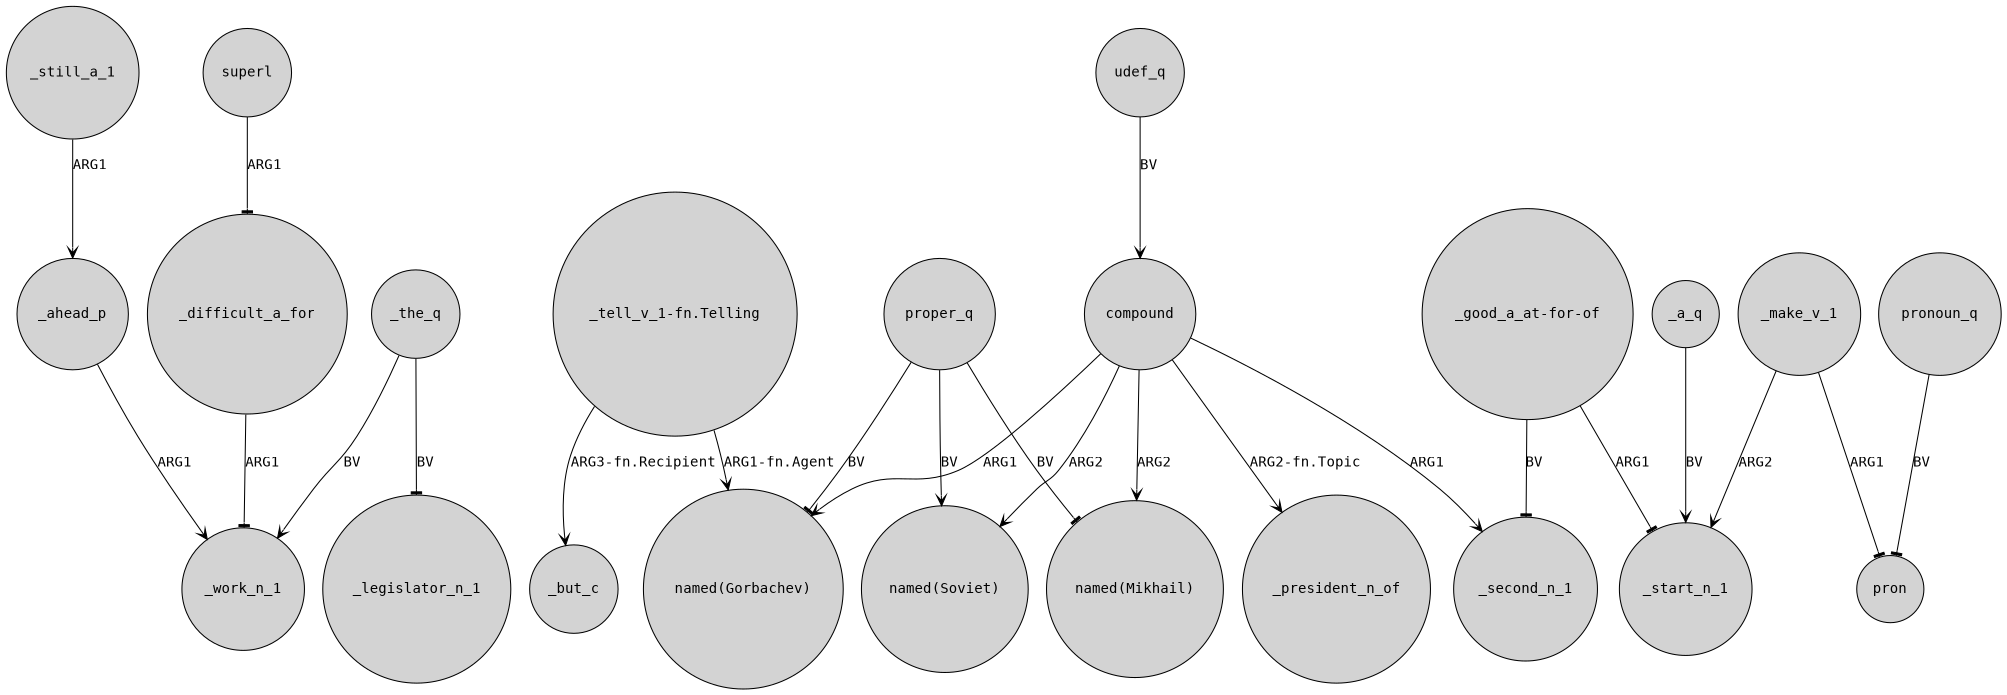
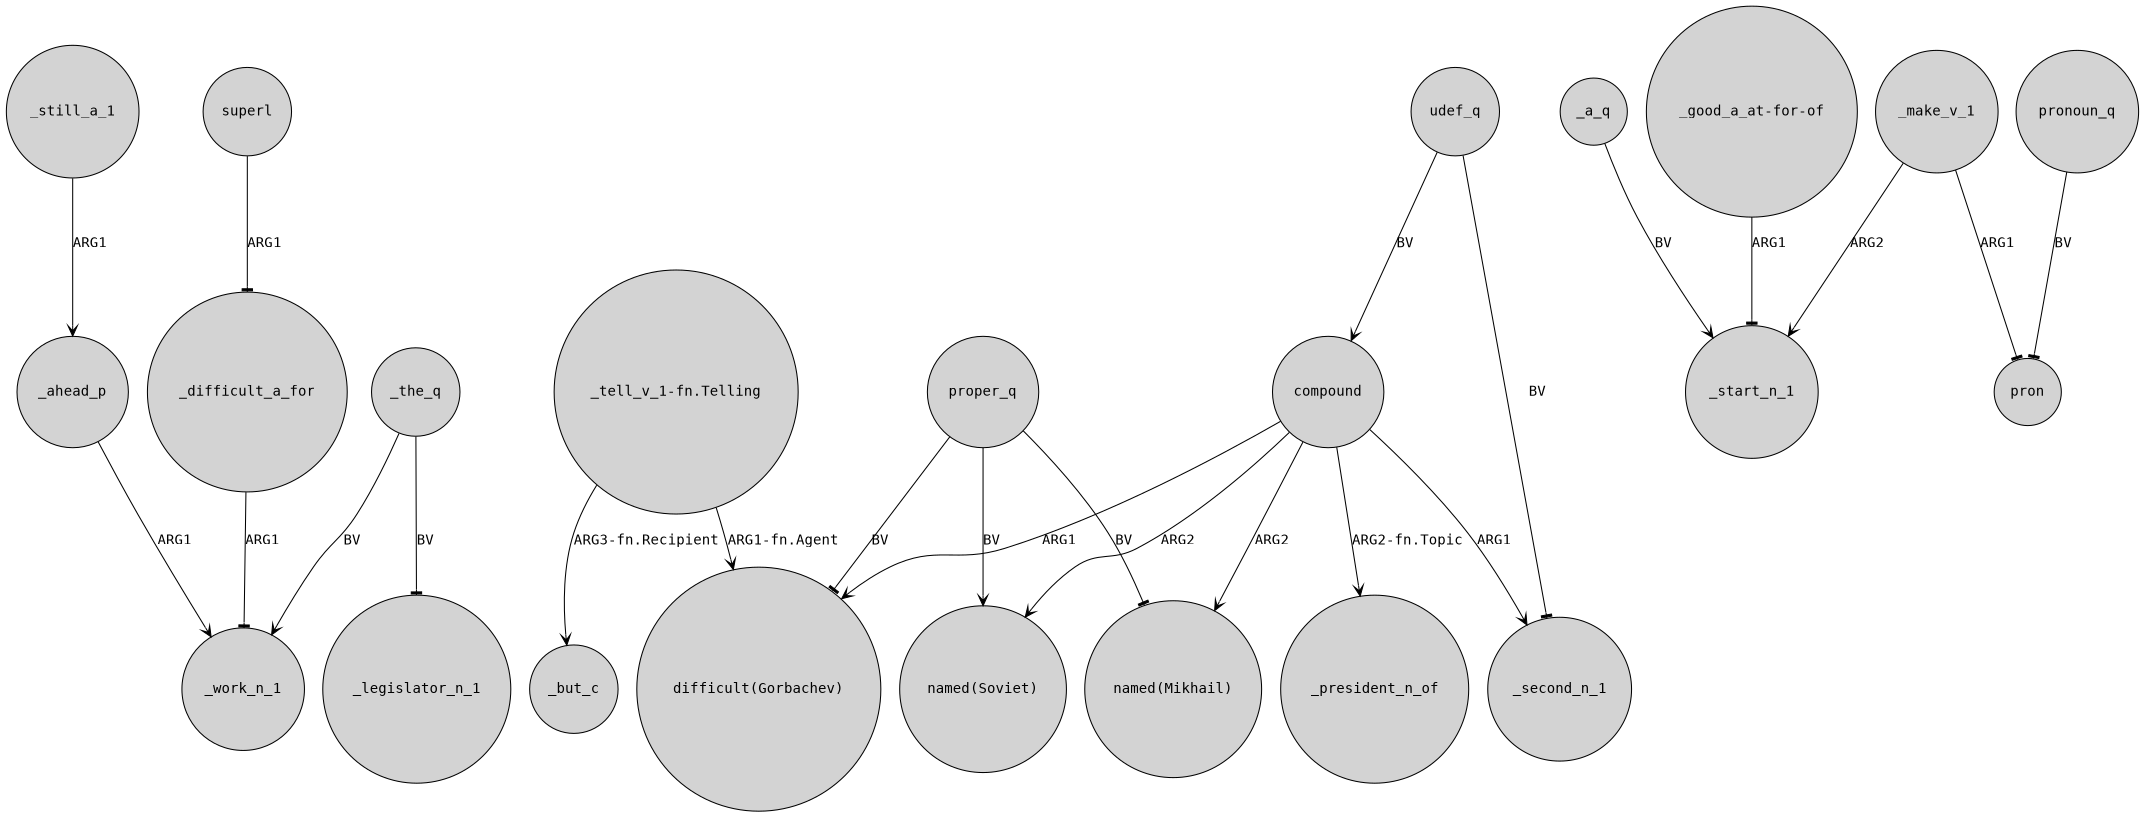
  digraph {
    fontname="DejaVu Sans Mono"
    node [fontname="DejaVu Sans Mono" shape=circle style=filled]
    edge [arrowhead=vee fontname="DejaVu Sans Mono"]
    _difficult_a_for
    _work_n_1
    "_tell_v_1-fn.Telling"
-   "named(Gorbachev)"
+   "named(Gorbachev)" [label="difficult(Gorbachev)"]
    _but_c
    _a_q
    _start_n_1
    "_good_a_at-for-of"
    compound
    "named(Soviet)"
    _president_n_of
    _second_n_1
    "named(Mikhail)"
    proper_q
    superl
    _still_a_1
    _ahead_p
    pronoun_q
    pron
    udef_q
    _make_v_1
    _the_q
    _legislator_n_1
    _difficult_a_for -> _work_n_1 [arrowhead=tee label=ARG1]
    "_tell_v_1-fn.Telling" -> "named(Gorbachev)" [label="ARG1-fn.Agent"]
    "_tell_v_1-fn.Telling" -> _but_c [label="ARG3-fn.Recipient"]
    _a_q -> _start_n_1 [label=BV]
    "_good_a_at-for-of" -> _start_n_1 [arrowhead=tee label=ARG1]
    compound -> "named(Gorbachev)" [label=ARG1]
    compound -> "named(Soviet)" [label=ARG2]
    compound -> _president_n_of [label="ARG2-fn.Topic"]
    compound -> _second_n_1 [label=ARG1]
    compound -> "named(Mikhail)" [label=ARG2]
    proper_q -> "named(Gorbachev)" [arrowhead=tee label=BV]
    proper_q -> "named(Soviet)" [label=BV]
    proper_q -> "named(Mikhail)" [arrowhead=tee label=BV]
    superl -> _difficult_a_for [arrowhead=tee label=ARG1]
    _still_a_1 -> _ahead_p [label=ARG1]
    _ahead_p -> _work_n_1 [label=ARG1]
    pronoun_q -> pron [arrowhead=tee label=BV]
    udef_q -> compound [label=BV]
-   "_good_a_at-for-of" -> _second_n_1 [arrowhead=tee label=BV]
+   udef_q -> _second_n_1 [arrowhead=tee label=BV]
    _make_v_1 -> _start_n_1 [label=ARG2]
    _make_v_1 -> pron [arrowhead=tee label=ARG1]
    _the_q -> _work_n_1 [label=BV]
    _the_q -> _legislator_n_1 [arrowhead=tee label=BV]
  }
